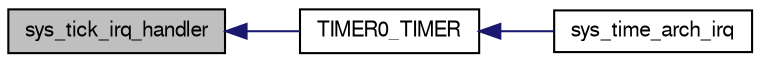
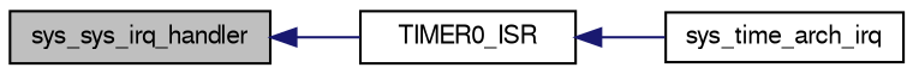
  digraph {
    rankdir=LR
    node [color=black fillcolor=white fontname=FreeSans fontsize=10 shape=record style=filled]
    edge [color=midnightblue dir=back fontname=FreeSans fontsize=10 labelfontname=FreeSans labelfontsize=10 style=solid]
-   n1 [fillcolor=grey75 fontcolor=black height=0.2 label=sys_tick_irq_handler width=0.4]
-   n2 [height=0.2 label=TIMER0_TIMER width=0.4]
+   n1 [fillcolor=grey75 fontcolor=black height=0.2 label=sys_sys_irq_handler width=0.4]
+   n2 [height=0.2 label=TIMER0_ISR width=0.4]
    n3 [height=0.2 label=sys_time_arch_irq width=0.4]
    n1 -> n2
    n2 -> n3
  }
